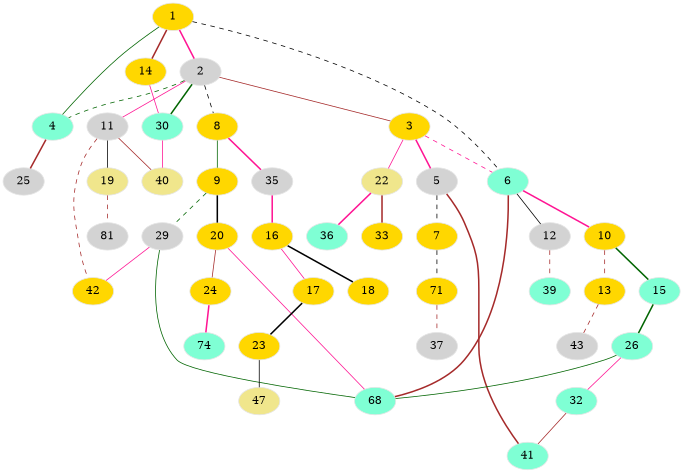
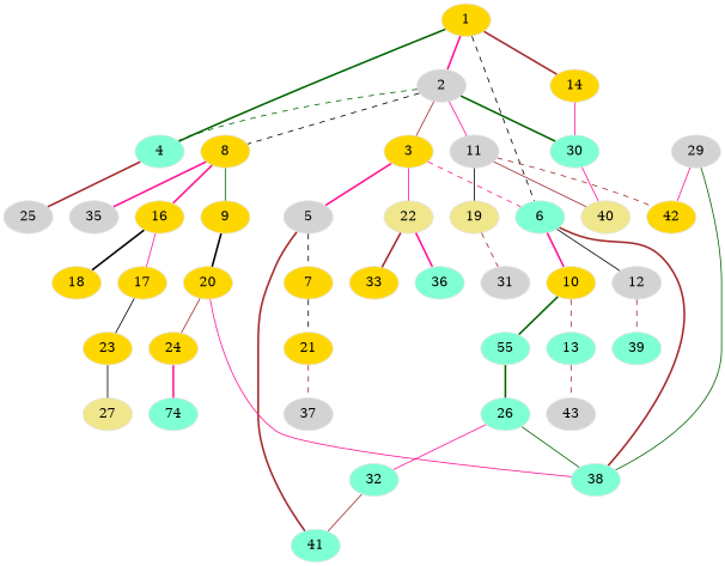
  graph {
    node [color=gray90 fillcolor=gold style=filled]
    edge [color=deeppink style=solid weight=1.0]
    2 [fillcolor=lightgrey]
    1
    4 [fillcolor=aquamarine]
    6 [fillcolor=aquamarine]
    14
    3
    8
    11 [fillcolor=lightgrey]
    30 [fillcolor=aquamarine]
    25 [fillcolor=lightgrey]
    10
    12 [fillcolor=lightgrey]
-   38 [fillcolor=aquamarine label=68]
+   38 [fillcolor=aquamarine]
    5 [fillcolor=lightgrey]
    22 [fillcolor=khaki]
    9
    16
    35 [fillcolor=lightgrey]
    19 [fillcolor=khaki]
    40 [fillcolor=khaki]
    42
    7
    41 [fillcolor=aquamarine]
    33
    36 [fillcolor=aquamarine]
-   21 [label=71]
-   13
-   15 [fillcolor=aquamarine]
+   21
+   13 [fillcolor=aquamarine]
+   15 [fillcolor=aquamarine label=55]
    39 [fillcolor=aquamarine]
    37 [fillcolor=lightgrey]
    20
    29 [fillcolor=lightgrey]
    17
    18
    24
    43 [fillcolor=lightgrey]
    26 [fillcolor=aquamarine]
-   31 [fillcolor=lightgrey label=81]
+   31 [fillcolor=lightgrey]
    32 [fillcolor=aquamarine]
    23
-   27 [fillcolor=khaki label=47]
+   27 [fillcolor=khaki]
    n42 [fillcolor=aquamarine label=74]
    2 -- 4 [color=darkgreen style=dashed]
    2 -- 3 [color=brown]
    2 -- 8 [color=black style=dashed]
    2 -- 11
    2 -- 30 [color=darkgreen style=bold]
    1 -- 2 [style=bold]
-   1 -- 4 [color=darkgreen]
+   1 -- 4 [color=darkgreen style=bold]
    1 -- 6 [color=black style=dashed]
    1 -- 14 [color=brown style=bold]
    4 -- 25 [color=brown style=bold]
    6 -- 10 [style=bold]
    6 -- 12 [color=black]
    6 -- 38 [color=brown style=bold]
    14 -- 30
    3 -- 6 [style=dashed]
    3 -- 5 [style=bold]
    3 -- 22
    8 -- 9 [color=darkgreen]
-   35 -- 16 [style=bold]
+   8 -- 16 [style=bold]
    8 -- 35 [style=bold]
    11 -- 19 [color=black]
    11 -- 40 [color=brown]
    11 -- 42 [color=brown style=dashed]
    30 -- 40
    10 -- 13 [color=brown style=dashed]
    10 -- 15 [color=darkgreen style=bold]
    12 -- 39 [color=brown style=dashed]
    5 -- 7 [color=black style=dashed]
    5 -- 41 [color=brown style=bold]
    22 -- 33 [color=brown style=bold]
    22 -- 36 [style=bold]
    9 -- 20 [color=black style=bold]
-   9 -- 29 [color=darkgreen style=dashed]
    16 -- 17
    16 -- 18 [color=black style=bold]
    19 -- 31 [color=brown style=dashed]
    7 -- 21 [color=black style=dashed]
    21 -- 37 [color=brown style=dashed]
    13 -- 43 [color=brown style=dashed]
    15 -- 26 [color=darkgreen style=bold]
    20 -- 38
    20 -- 24 [color=brown]
    29 -- 38 [color=darkgreen]
    29 -- 42
-   17 -- 23 [color=black style=bold]
+   17 -- 23 [color=black]
    24 -- n42 [style=bold]
    26 -- 38 [color=darkgreen]
    26 -- 32
    32 -- 41 [color=brown]
    23 -- 27 [color=black]
  }
